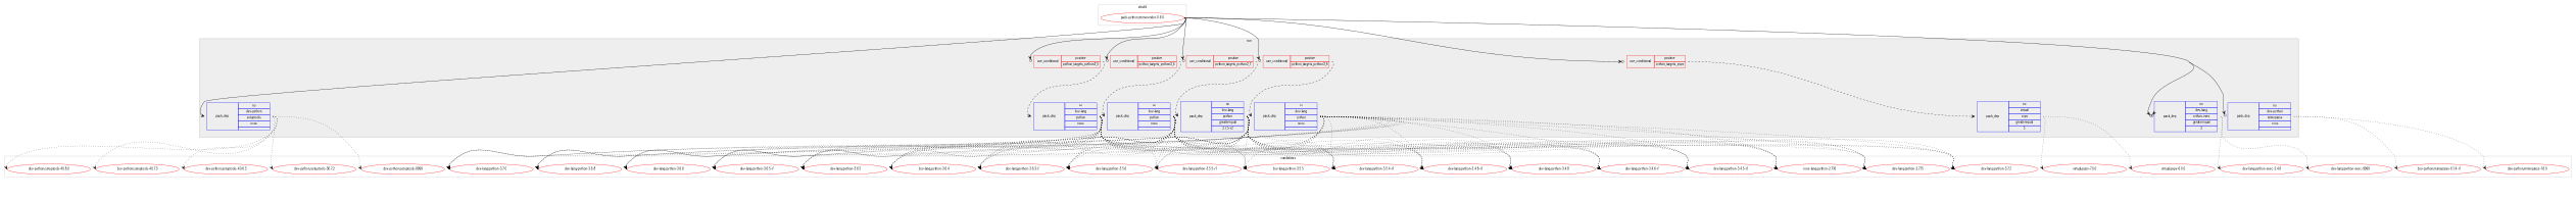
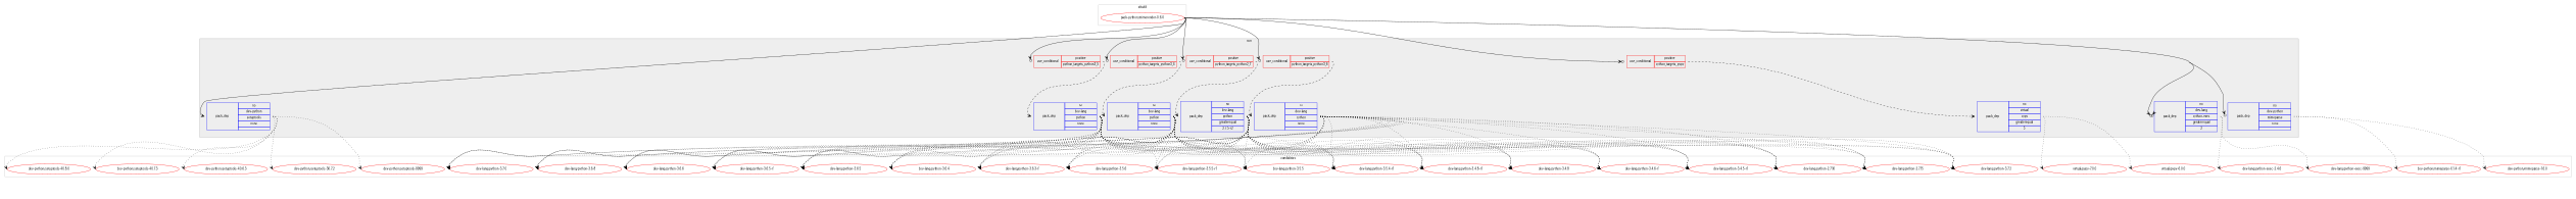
  digraph {
    compound=true
    concentrate=true
    fontname=Inter
    fontsize=10
    newrank=true
    rankdir=TB
    ranksep=1.5
    node [color=red fontname=Inter fontsize=10]
    edge [arrowhead=vee fontname=Inter headport=w style=dotted tailport=e weight=100]
    n1 [label="pack-python/mimerender-0.6.0" width=4]
    n2 [color=blue label=<<TABLE BORDER="0" CELLBORDER="1" CELLSPACING="0" CELLPADDING="4" WIDTH="220"><TR><TD ROWSPAN="6" CELLPADDING="30">pack_dep</TD></TR><TR><TD WIDTH="110">no</TD></TR><TR><TD>dev-python</TD></TR><TR><TD>setuptools</TD></TR><TR><TD>none</TD></TR><TR><TD></TD></TR></TABLE>> shape=none]
    n3 [color=blue label=<<TABLE BORDER="0" CELLBORDER="1" CELLSPACING="0" CELLPADDING="4" WIDTH="220"><TR><TD ROWSPAN="6" CELLPADDING="30">pack_dep</TD></TR><TR><TD WIDTH="110">no</TD></TR><TR><TD>virtual</TD></TR><TR><TD>pypy</TD></TR><TR><TD>greaterequal</TD></TR><TR><TD>5</TD></TR></TABLE>> shape=none]
    n4 [label=<<TABLE BORDER="0" CELLBORDER="1" CELLSPACING="0" CELLPADDING="4"><TR><TD ROWSPAN="3" CELLPADDING="10">use_conditional</TD></TR><TR><TD>positive</TD></TR><TR><TD>python_targets_pypy</TD></TR></TABLE>> shape=none]
    n5 [color=blue label=<<TABLE BORDER="0" CELLBORDER="1" CELLSPACING="0" CELLPADDING="4" WIDTH="220"><TR><TD ROWSPAN="6" CELLPADDING="30">pack_dep</TD></TR><TR><TD WIDTH="110">no</TD></TR><TR><TD>dev-lang</TD></TR><TR><TD>python</TD></TR><TR><TD>greaterequal</TD></TR><TR><TD>2.7.5-r2</TD></TR></TABLE>> shape=none]
    n6 [label=<<TABLE BORDER="0" CELLBORDER="1" CELLSPACING="0" CELLPADDING="4"><TR><TD ROWSPAN="3" CELLPADDING="10">use_conditional</TD></TR><TR><TD>positive</TD></TR><TR><TD>python_targets_python2_7</TD></TR></TABLE>> shape=none]
    n7 [color=blue label=<<TABLE BORDER="0" CELLBORDER="1" CELLSPACING="0" CELLPADDING="4" WIDTH="220"><TR><TD ROWSPAN="6" CELLPADDING="30">pack_dep</TD></TR><TR><TD WIDTH="110">no</TD></TR><TR><TD>dev-lang</TD></TR><TR><TD>python-exec</TD></TR><TR><TD>greaterequal</TD></TR><TR><TD>2</TD></TR></TABLE>> shape=none]
    n8 [color=blue label=<<TABLE BORDER="0" CELLBORDER="1" CELLSPACING="0" CELLPADDING="4" WIDTH="220"><TR><TD ROWSPAN="6" CELLPADDING="30">pack_dep</TD></TR><TR><TD WIDTH="110">no</TD></TR><TR><TD>dev-lang</TD></TR><TR><TD>python</TD></TR><TR><TD>none</TD></TR><TR><TD></TD></TR></TABLE>> shape=none]
    n9 [label=<<TABLE BORDER="0" CELLBORDER="1" CELLSPACING="0" CELLPADDING="4"><TR><TD ROWSPAN="3" CELLPADDING="10">use_conditional</TD></TR><TR><TD>positive</TD></TR><TR><TD>python_targets_python3_4</TD></TR></TABLE>> shape=none]
    n10 [color=blue label=<<TABLE BORDER="0" CELLBORDER="1" CELLSPACING="0" CELLPADDING="4" WIDTH="220"><TR><TD ROWSPAN="6" CELLPADDING="30">pack_dep</TD></TR><TR><TD WIDTH="110">no</TD></TR><TR><TD>dev-lang</TD></TR><TR><TD>python</TD></TR><TR><TD>none</TD></TR><TR><TD></TD></TR></TABLE>> shape=none]
    n11 [label=<<TABLE BORDER="0" CELLBORDER="1" CELLSPACING="0" CELLPADDING="4"><TR><TD ROWSPAN="3" CELLPADDING="10">use_conditional</TD></TR><TR><TD>positive</TD></TR><TR><TD>python_targets_python3_5</TD></TR></TABLE>> shape=none]
    n12 [color=blue label=<<TABLE BORDER="0" CELLBORDER="1" CELLSPACING="0" CELLPADDING="4" WIDTH="220"><TR><TD ROWSPAN="6" CELLPADDING="30">pack_dep</TD></TR><TR><TD WIDTH="110">no</TD></TR><TR><TD>dev-lang</TD></TR><TR><TD>python</TD></TR><TR><TD>none</TD></TR><TR><TD></TD></TR></TABLE>> shape=none]
    n13 [label=<<TABLE BORDER="0" CELLBORDER="1" CELLSPACING="0" CELLPADDING="4"><TR><TD ROWSPAN="3" CELLPADDING="10">use_conditional</TD></TR><TR><TD>positive</TD></TR><TR><TD>python_targets_python3_6</TD></TR></TABLE>> shape=none]
    n14 [color=blue label=<<TABLE BORDER="0" CELLBORDER="1" CELLSPACING="0" CELLPADDING="4" WIDTH="220"><TR><TD ROWSPAN="6" CELLPADDING="30">pack_dep</TD></TR><TR><TD WIDTH="110">no</TD></TR><TR><TD>dev-python</TD></TR><TR><TD>mimeparse</TD></TR><TR><TD>none</TD></TR><TR><TD></TD></TR></TABLE>> shape=none]
    n15 [label="dev-python/setuptools-36.7.2" width=4]
    n16 [label="dev-python/setuptools-40.6.3" width=4]
    n17 [label="dev-python/setuptools-40.7.3" width=4]
    n18 [label="dev-python/setuptools-40.8.0" width=4]
    n19 [label="dev-python/setuptools-9999" width=4]
    n20 [label="virtual/pypy-6.0.0" width=4]
    n21 [label="virtual/pypy-7.0.0" width=4]
    n22 [label="dev-lang/python-2.7.15" width=4]
-   n23 [label="none-lang/python-2.7.16" width=4]
+   n23 [label="dev-lang/python-2.7.16" width=4]
    n24 [label="dev-lang/python-3.4.5-r1" width=4]
    n25 [label="dev-lang/python-3.4.6-r1" width=4]
    n26 [label="dev-lang/python-3.4.8" width=4]
    n27 [label="dev-lang/python-3.4.8-r1" width=4]
    n28 [label="dev-lang/python-3.5.4-r1" width=4]
    n29 [label="dev-lang/python-3.5.5" width=4]
    n30 [label="dev-lang/python-3.5.5-r1" width=4]
    n31 [label="dev-lang/python-3.5.6" width=4]
    n32 [label="dev-lang/python-3.6.3-r1" width=4]
    n33 [label="dev-lang/python-3.6.4" width=4]
    n34 [label="dev-lang/python-3.6.5" width=4]
    n35 [label="dev-lang/python-3.6.5-r1" width=4]
    n36 [label="dev-lang/python-3.6.6" width=4]
    n37 [label="dev-lang/python-3.6.8" width=4]
    n38 [label="dev-lang/python-3.7.0" width=4]
    n39 [label="dev-lang/python-3.7.2" width=4]
    n40 [label="dev-lang/python-exec-2.4.6" width=4]
    n41 [label="dev-lang/python-exec-9999" width=4]
    n42 [label="dev-python/mimeparse-0.1.4-r1" width=4]
    n43 [label="dev-python/mimeparse-1.6.0" width=4]
    subgraph cluster_1 {
      color=gray
      label=<<i>ebuild</i>>
      rank=same
      n1
    }
    subgraph cluster_2 {
      color=gray
      label=<<i>dependencies</i>>
      subgraph cluster_3 {
        color=gray
        fillcolor="#eeeeee"
        label=<<i>compile</i>>
        style=filled
        subgraph sub_4 {
          color=gray
          fillcolor="#eeeeee"
          label=<<i>compile</i>>
          style=filled
          n2
        }
      }
      subgraph cluster_5 {
        color=gray
        fillcolor="#eeeeee"
        label=<<i>compile and run</i>>
        style=filled
        subgraph sub_6 {
          color=gray
          fillcolor="#eeeeee"
          label=<<i>compile and run</i>>
          style=filled
          n4
          subgraph sub_7 {
            color=gray
            fillcolor="#eeeeee"
            label=<<i>compile and run</i>>
            style=filled
            n3
          }
        }
        subgraph sub_8 {
          color=gray
          fillcolor="#eeeeee"
          label=<<i>compile and run</i>>
          style=filled
          n6
          subgraph sub_9 {
            color=gray
            fillcolor="#eeeeee"
            label=<<i>compile and run</i>>
            style=filled
            n5
          }
        }
        subgraph sub_10 {
          color=gray
          fillcolor="#eeeeee"
          label=<<i>compile and run</i>>
          style=filled
          n7
        }
        subgraph sub_11 {
          color=gray
          fillcolor="#eeeeee"
          label=<<i>compile and run</i>>
          style=filled
          n9
          subgraph sub_12 {
            color=gray
            fillcolor="#eeeeee"
            label=<<i>compile and run</i>>
            style=filled
            n8
          }
        }
        subgraph sub_13 {
          color=gray
          fillcolor="#eeeeee"
          label=<<i>compile and run</i>>
          style=filled
          n11
          subgraph sub_14 {
            color=gray
            fillcolor="#eeeeee"
            label=<<i>compile and run</i>>
            style=filled
            n10
          }
        }
        subgraph sub_15 {
          color=gray
          fillcolor="#eeeeee"
          label=<<i>compile and run</i>>
          style=filled
          n13
          subgraph sub_16 {
            color=gray
            fillcolor="#eeeeee"
            label=<<i>compile and run</i>>
            style=filled
            n12
          }
        }
        subgraph sub_17 {
          color=gray
          fillcolor="#eeeeee"
          label=<<i>compile and run</i>>
          style=filled
          n14
        }
      }
      subgraph cluster_18 {
        color=gray
        fillcolor="#eeeeee"
        label=<<i>run</i>>
        style=filled
      }
    }
    subgraph cluster_19 {
      color=gray
      label=<<i>candidates</i>>
      rank=same
      subgraph sub_20 {
        color=black
        label=<<i>candidates</i>>
        nodesep=1
        rank=same
        n15
        n16
        n17
        n18
        n19
      }
      subgraph sub_21 {
        color=black
        label=<<i>candidates</i>>
        nodesep=1
        rank=same
        n20
        n21
      }
      subgraph sub_22 {
        color=black
        label=<<i>candidates</i>>
        nodesep=1
        rank=same
        n22
        n23
        n24
        n25
        n26
        n27
        n28
        n29
        n30
        n31
        n32
        n33
        n34
        n35
        n36
        n37
        n38
        n39
      }
      subgraph sub_23 {
        color=black
        label=<<i>candidates</i>>
        nodesep=1
        rank=same
        n22
        n23
        n24
        n25
        n26
        n27
        n28
        n29
        n30
        n31
        n32
        n33
        n34
        n35
        n36
        n37
        n38
        n39
      }
      subgraph sub_24 {
        color=black
        label=<<i>candidates</i>>
        nodesep=1
        rank=same
        n22
        n23
        n24
        n25
        n26
        n27
        n28
        n29
        n30
        n31
        n32
        n33
        n34
        n35
        n36
        n37
        n38
        n39
      }
      subgraph sub_25 {
        color=black
        label=<<i>candidates</i>>
        nodesep=1
        rank=same
        n22
        n23
        n24
        n25
        n26
        n27
        n28
        n29
        n30
        n31
        n32
        n33
        n34
        n35
        n36
        n37
        n38
        n39
      }
      subgraph sub_26 {
        color=black
        label=<<i>candidates</i>>
        nodesep=1
        rank=same
        n40
        n41
      }
      subgraph sub_27 {
        color=black
        label=<<i>candidates</i>>
        nodesep=1
        rank=same
        n42
        n43
      }
    }
    n1 -> n2 [style=solid weight=20]
    n1 -> n4 [arrowhead=odotvee style=solid weight=20]
    n1 -> n6 [arrowhead=odotvee style=solid weight=20]
    n1 -> n7 [arrowhead=odotvee style=solid weight=20]
    n1 -> n9 [arrowhead=odotvee style=solid weight=20]
    n1 -> n11 [arrowhead=odotvee style=solid weight=20]
    n1 -> n13 [arrowhead=odotvee style=solid weight=20]
    n1 -> n14 [arrowhead=odotvee style=solid weight=20]
    n2 -> n15
    n2 -> n16
    n2 -> n17
    n2 -> n18
    n2 -> n19
    n3 -> n20
    n3 -> n21
    n4 -> n3 [style=dashed weight=20]
    n5 -> n22
    n5 -> n23
    n5 -> n24
    n5 -> n25
    n5 -> n26
    n5 -> n27
    n5 -> n28
    n5 -> n29
    n5 -> n30
    n5 -> n31
    n5 -> n32
    n5 -> n33
    n5 -> n34
    n5 -> n35
    n5 -> n36
    n5 -> n37
    n5 -> n38
    n5 -> n39
    n6 -> n5 [style=dashed weight=20]
    n7 -> n40
    n7 -> n41
    n8 -> n22
    n8 -> n23
    n8 -> n24
    n8 -> n25
    n8 -> n26
    n8 -> n27
    n8 -> n28
    n8 -> n29
    n8 -> n30
    n8 -> n31
    n8 -> n32
    n8 -> n33
    n8 -> n34
    n8 -> n35
    n8 -> n36
    n8 -> n37
    n8 -> n38
    n8 -> n39
    n9 -> n8 [style=dashed weight=20]
    n10 -> n22
    n10 -> n23
    n10 -> n24
    n10 -> n25
    n10 -> n26
    n10 -> n27
    n10 -> n28
    n10 -> n29
    n10 -> n30
    n10 -> n31
    n10 -> n32
    n10 -> n33
    n10 -> n34
    n10 -> n35
    n10 -> n36
    n10 -> n37
    n10 -> n38
    n10 -> n39
    n11 -> n10 [style=dashed weight=20]
    n12 -> n22
    n12 -> n23
    n12 -> n24
    n12 -> n25
    n12 -> n26
    n12 -> n27
    n12 -> n28
    n12 -> n29
    n12 -> n30
    n12 -> n31
    n12 -> n32
    n12 -> n33
    n12 -> n34
    n12 -> n35
    n12 -> n36
    n12 -> n37
    n12 -> n38
    n12 -> n39
    n13 -> n12 [style=dashed weight=20]
    n14 -> n42
    n14 -> n43
  }
